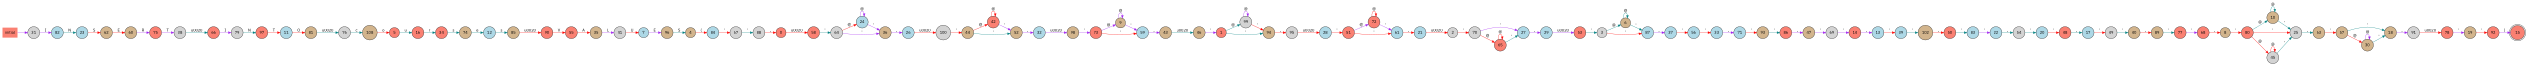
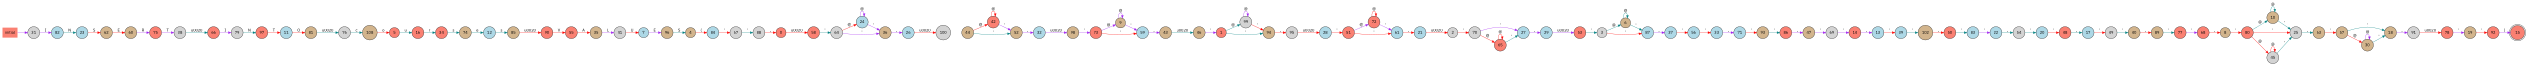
  digraph {
    fontname="IBM Plex Sans"
    rankdir=LR
    node [fillcolor=tan fontname="IBM Plex Sans" shape=circle style=filled]
    edge [color=red fontname="IBM Plex Sans"]
    0 [fillcolor=salmon]
    58 [fillcolor=salmon]
    64 [fillcolor=lightgrey]
    24 [fillcolor=lightblue]
    36
    1 [fillcolor=salmon]
    99 [fillcolor=lightgrey]
    94
    95 [fillcolor=lightgrey]
    28 [fillcolor=lightblue]
    2 [fillcolor=lightgrey]
    70 [fillcolor=lightgrey]
    27 [fillcolor=lightblue]
    65 [fillcolor=salmon]
    29 [fillcolor=lightblue]
    3 [fillcolor=lightgrey]
    6
    87 [fillcolor=lightblue]
    37 [fillcolor=lightblue]
    56 [fillcolor=lightblue]
    84 [fillcolor=lightblue]
    4
    67 [fillcolor=lightgrey]
    88 [fillcolor=lightgrey]
    5 [fillcolor=salmon]
    16 [fillcolor=salmon]
    34 [fillcolor=salmon]
    74
    7 [fillcolor=lightblue]
    96
    80 [fillcolor=salmon]
    8
    10
    25 [fillcolor=lightgrey]
    45 [fillcolor=lightgrey]
    63
    9
    59 [fillcolor=lightblue]
    43
    46
    57
    11 [fillcolor=lightblue]
    81
    76 [fillcolor=lightgrey]
    n45 [label=108]
    12 [fillcolor=lightblue]
    85
    90 [fillcolor=salmon]
    55 [fillcolor=salmon]
    13 [fillcolor=lightblue]
    39 [fillcolor=lightblue]
    102
    50 [fillcolor=salmon]
    14 [fillcolor=salmon]
    15 [fillcolor=salmon shape=doublecircle]
    17 [fillcolor=lightblue]
    49 [fillcolor=lightgrey]
    40
    89
    91 [fillcolor=lightgrey]
    18
    78 [fillcolor=salmon]
    19
    92 [fillcolor=salmon]
    20 [fillcolor=lightblue]
    48 [fillcolor=salmon]
    21 [fillcolor=lightblue]
    22 [fillcolor=lightblue]
    54 [fillcolor=lightgrey]
    23 [fillcolor=lightblue]
    62
    60
    75 [fillcolor=salmon]
    26 [fillcolor=lightblue]
    100 [fillcolor=lightgrey]
    30
    44
    42 [fillcolor=salmon]
    52
    53 [fillcolor=salmon]
    51 [fillcolor=salmon]
    72 [fillcolor=salmon]
    61 [fillcolor=lightblue]
    31 [fillcolor=lightgrey]
    82 [fillcolor=lightblue]
    initial [fillcolor=salmon shape=plaintext]
    32 [fillcolor=lightblue]
    98
    73 [fillcolor=salmon]
    33 [fillcolor=lightblue]
    71 [fillcolor=lightblue]
    93
    86 [fillcolor=salmon]
    41 [fillcolor=lightgrey]
    35
    38 [fillcolor=lightgrey]
    66 [fillcolor=salmon]
    79 [fillcolor=lightgrey]
    97 [fillcolor=salmon]
    83 [fillcolor=lightblue]
    77 [fillcolor=salmon]
    68 [fillcolor=salmon]
    69 [fillcolor=lightgrey]
    47
    0 -> 58 [label="\u0020"]
    58 -> 64 [color=teal label="'"]
    64 -> 24 [label="@"]
    64 -> 36 [color=purple label="'"]
    24 -> 24 [color=purple label="@"]
    24 -> 36 [color=purple label="'"]
    36 -> 26 [color=purple label=","]
    1 -> 99 [color=teal label="@"]
    1 -> 94 [color=teal label="'"]
    99 -> 99 [color=purple label="@"]
    99 -> 94 [label="'"]
    94 -> 95 [label=","]
    95 -> 28 [label="\u0020"]
    28 -> 51 [label="'"]
    2 -> 70 [label="'"]
    70 -> 27 [color=purple label="'"]
    70 -> 65 [label="@"]
    27 -> 29 [color=purple label=","]
    65 -> 27 [color=teal label="'"]
    65 -> 65 [label="@"]
    29 -> 53 [color=purple label="\u0020"]
    3 -> 6 [color=teal label="@"]
    3 -> 87 [label="'"]
    6 -> 6 [color=teal label="@"]
    6 -> 87 [color=teal label="'"]
    87 -> 37 [color=purple label=","]
    37 -> 56 [label="'"]
    56 -> 33 [label="'"]
    84 -> 67 [label="'"]
    4 -> 84 [label="("]
    67 -> 88 [color=teal label="'"]
    88 -> 0 [label=","]
    5 -> 16 [color=teal label=u]
    16 -> 34 [color=teal label=r]
    34 -> 74 [color=teal label=s]
    74 -> 12 [color=teal label=e]
    7 -> 96 [color=purple label=E]
    96 -> 4 [color=teal label=S]
    80 -> 10 [color=teal label="@"]
    80 -> 25 [label="'"]
    80 -> 45 [label="@"]
    8 -> 80 [label="'"]
    10 -> 10 [color=teal label="@"]
    10 -> 25 [color=teal label="'"]
    25 -> 63 [color=teal label=","]
    45 -> 25 [color=teal label="'"]
    45 -> 45 [label="@"]
    63 -> 57 [label="'"]
    9 -> 9 [color=purple label="@"]
    9 -> 59 [color=purple label="'"]
    59 -> 43 [color=purple label=","]
    43 -> 46 [color=teal label="\u0020"]
    46 -> 1 [color=purple label="'"]
    57 -> 18 [color=teal label="'"]
    57 -> 30 [label="@"]
    11 -> 81 [label=O]
    81 -> 76 [color=teal label="\u0020"]
    76 -> n45 [color=teal label=c]
    n45 -> 5 [label=o]
    12 -> 85 [color=teal label=s]
    85 -> 90 [label="\u0020"]
    90 -> 55 [label=V]
    55 -> 35 [label=A]
    13 -> 39 [label="'"]
    39 -> 102 [color=teal label="'"]
    102 -> 50 [label=","]
    50 -> 83 [color=teal label="'"]
    14 -> 13 [color=purple label=","]
    17 -> 49 [label="'"]
    49 -> 40 [color=teal label="'"]
    40 -> 89 [label=","]
    89 -> 77 [color=teal label="'"]
    91 -> 78 [label="\u0020"]
    18 -> 91 [color=purple label=","]
    78 -> 19 [color=purple label="'"]
    19 -> 92 [label="'"]
    92 -> 15 [color=purple label=")"]
    20 -> 48 [label="'"]
    48 -> 17 [color=teal label=","]
    21 -> 2 [label="\u0020"]
    22 -> 54 [color=teal label=","]
    54 -> 20 [color=teal label="'"]
    23 -> 62 [label=S]
    62 -> 60 [label=E]
    60 -> 75 [color=purple label=R]
    75 -> 38 [color=purple label=T]
    26 -> 100 [label="\u0020"]
-   100 -> 44 [label="'"]
    30 -> 18 [color=teal label="'"]
    30 -> 30 [color=purple label="@"]
    44 -> 42 [label="@"]
    44 -> 52 [color=teal label="'"]
    42 -> 42 [label="@"]
    42 -> 52 [color=purple label="'"]
    52 -> 32 [color=purple label=","]
    53 -> 3 [color=teal label="'"]
    51 -> 72 [color=purple label="@"]
    51 -> 61 [label="'"]
    72 -> 72 [label="@"]
    72 -> 61 [color=purple label="'"]
    61 -> 21 [label=","]
    31 -> 82 [color=purple label=I]
    82 -> 23 [color=teal label=N]
    initial -> 31 [color=purple]
    32 -> 98 [color=purple label="\u0020"]
    98 -> 73 [color=purple label="'"]
    73 -> 9 [color=purple label="@"]
    73 -> 59 [label="'"]
    33 -> 71 [color=purple label=","]
    71 -> 93 [label="'"]
    93 -> 86 [color=teal label="'"]
    86 -> 47 [color=purple label=","]
    41 -> 7 [label=U]
    35 -> 41 [color=purple label=L]
    38 -> 66 [color=teal label="\u0020"]
    66 -> 79 [color=purple label=I]
    79 -> 97 [color=teal label=N]
    97 -> 11 [label=T]
    83 -> 22 [color=purple label="'"]
    77 -> 68 [color=purple label="'"]
    68 -> 8 [label=","]
    69 -> 14 [color=purple label="'"]
    47 -> 69 [color=purple label="'"]
  }
